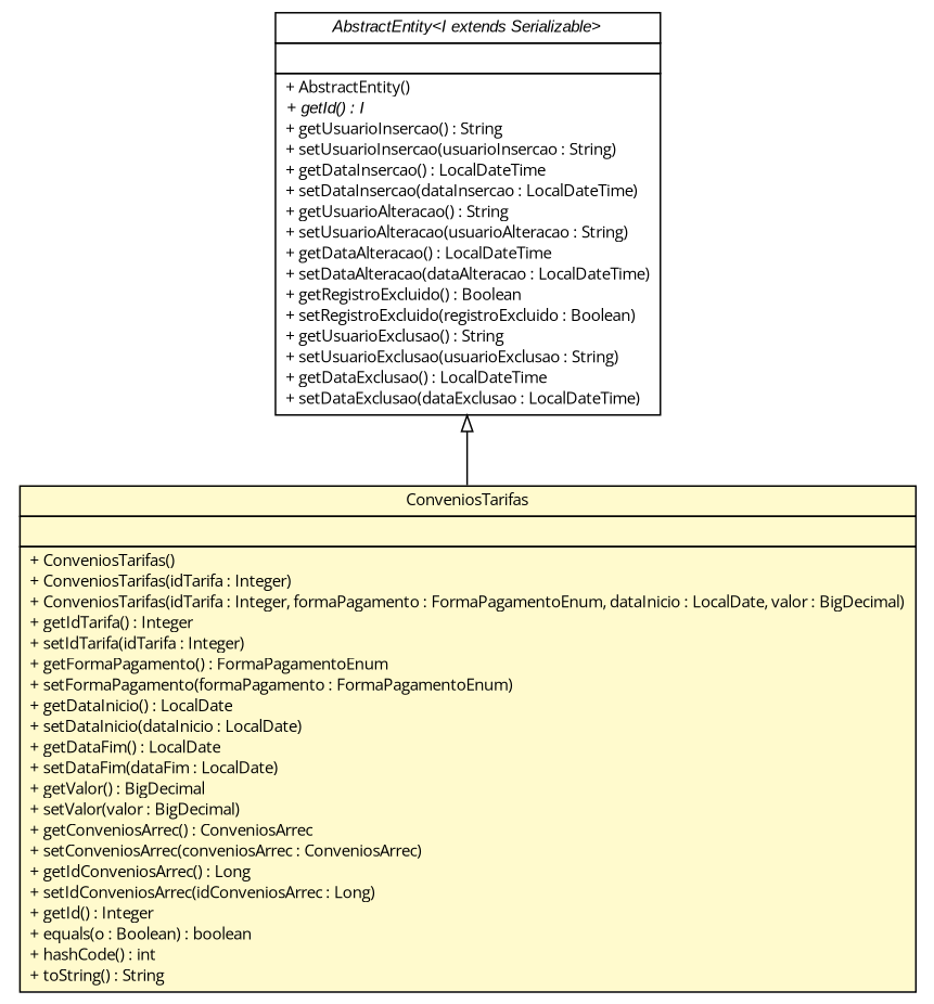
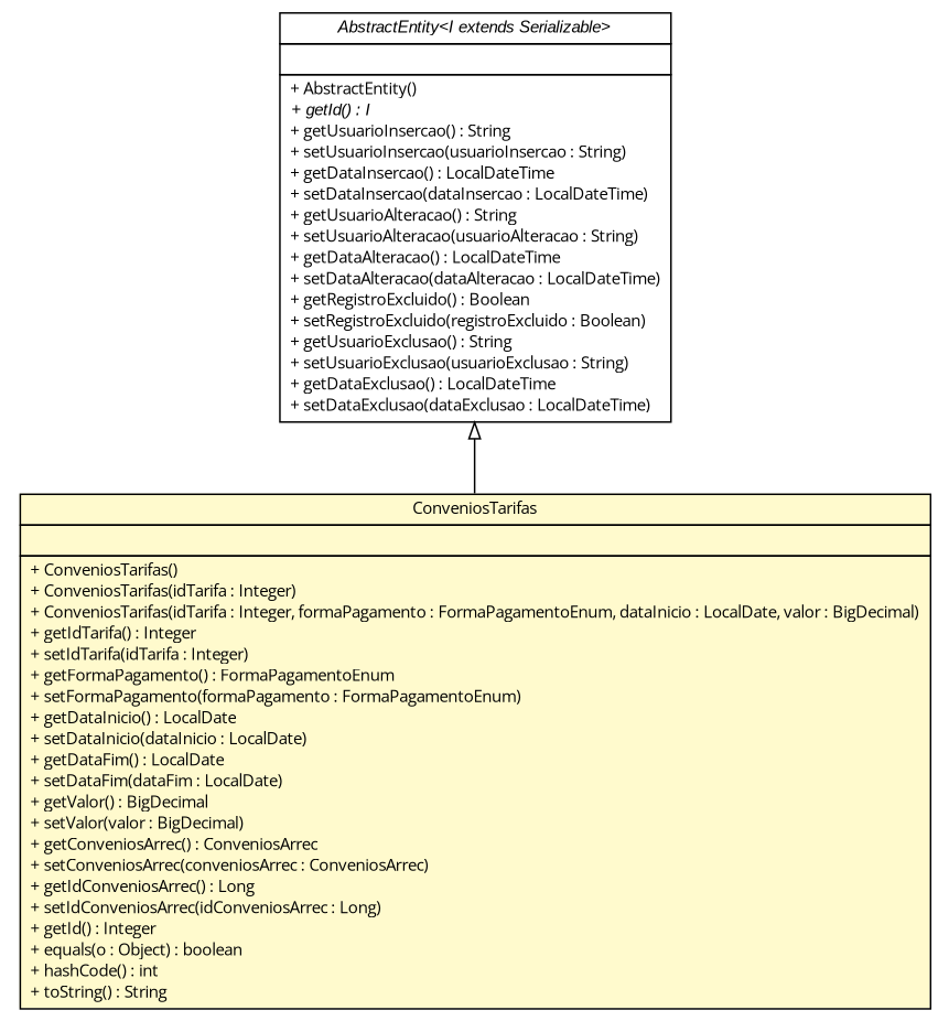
  digraph {
    nodesep=0.25
    ranksep=0.5
    fontname="Open Sans"
    node [fontcolor=black fontname="Open Sans" fontsize=10.0 shape=plaintext]
    n1 [label=<<table title="br.gov.to.sefaz.persistence.entity.AbstractEntity" border="0" cellborder="1" cellspacing="0" cellpadding="2" port="p" href="../../../../persistence/entity/AbstractEntity.html"> 		<tr><td><table border="0" cellspacing="0" cellpadding="1"> <tr><td align="center" balign="center"><font face="arial italic"> AbstractEntity&lt;I extends Serializable&gt; </font></td></tr> 		</table></td></tr> 		<tr><td><table border="0" cellspacing="0" cellpadding="1"> <tr><td align="left" balign="left">  </td></tr> 		</table></td></tr> 		<tr><td><table border="0" cellspacing="0" cellpadding="1"> <tr><td align="left" balign="left"> + AbstractEntity() </td></tr> <tr><td align="left" balign="left"><font face="arial italic" point-size="10.0"> + getId() : I </font></td></tr> <tr><td align="left" balign="left"> + getUsuarioInsercao() : String </td></tr> <tr><td align="left" balign="left"> + setUsuarioInsercao(usuarioInsercao : String) </td></tr> <tr><td align="left" balign="left"> + getDataInsercao() : LocalDateTime </td></tr> <tr><td align="left" balign="left"> + setDataInsercao(dataInsercao : LocalDateTime) </td></tr> <tr><td align="left" balign="left"> + getUsuarioAlteracao() : String </td></tr> <tr><td align="left" balign="left"> + setUsuarioAlteracao(usuarioAlteracao : String) </td></tr> <tr><td align="left" balign="left"> + getDataAlteracao() : LocalDateTime </td></tr> <tr><td align="left" balign="left"> + setDataAlteracao(dataAlteracao : LocalDateTime) </td></tr> <tr><td align="left" balign="left"> + getRegistroExcluido() : Boolean </td></tr> <tr><td align="left" balign="left"> + setRegistroExcluido(registroExcluido : Boolean) </td></tr> <tr><td align="left" balign="left"> + getUsuarioExclusao() : String </td></tr> <tr><td align="left" balign="left"> + setUsuarioExclusao(usuarioExclusao : String) </td></tr> <tr><td align="left" balign="left"> + getDataExclusao() : LocalDateTime </td></tr> <tr><td align="left" balign="left"> + setDataExclusao(dataExclusao : LocalDateTime) </td></tr> 		</table></td></tr> 		</table>>]
-   n2 [label=<<table title="br.gov.to.sefaz.arr.parametros.persistence.entity.ConveniosTarifas" border="0" cellborder="1" cellspacing="0" cellpadding="2" port="p" bgcolor="lemonChiffon" href="./ConveniosTarifas.html"> 		<tr><td><table border="0" cellspacing="0" cellpadding="1"> <tr><td align="center" balign="center"> ConveniosTarifas </td></tr> 		</table></td></tr> 		<tr><td><table border="0" cellspacing="0" cellpadding="1"> <tr><td align="left" balign="left">  </td></tr> 		</table></td></tr> 		<tr><td><table border="0" cellspacing="0" cellpadding="1"> <tr><td align="left" balign="left"> + ConveniosTarifas() </td></tr> <tr><td align="left" balign="left"> + ConveniosTarifas(idTarifa : Integer) </td></tr> <tr><td align="left" balign="left"> + ConveniosTarifas(idTarifa : Integer, formaPagamento : FormaPagamentoEnum, dataInicio : LocalDate, valor : BigDecimal) </td></tr> <tr><td align="left" balign="left"> + getIdTarifa() : Integer </td></tr> <tr><td align="left" balign="left"> + setIdTarifa(idTarifa : Integer) </td></tr> <tr><td align="left" balign="left"> + getFormaPagamento() : FormaPagamentoEnum </td></tr> <tr><td align="left" balign="left"> + setFormaPagamento(formaPagamento : FormaPagamentoEnum) </td></tr> <tr><td align="left" balign="left"> + getDataInicio() : LocalDate </td></tr> <tr><td align="left" balign="left"> + setDataInicio(dataInicio : LocalDate) </td></tr> <tr><td align="left" balign="left"> + getDataFim() : LocalDate </td></tr> <tr><td align="left" balign="left"> + setDataFim(dataFim : LocalDate) </td></tr> <tr><td align="left" balign="left"> + getValor() : BigDecimal </td></tr> <tr><td align="left" balign="left"> + setValor(valor : BigDecimal) </td></tr> <tr><td align="left" balign="left"> + getConveniosArrec() : ConveniosArrec </td></tr> <tr><td align="left" balign="left"> + setConveniosArrec(conveniosArrec : ConveniosArrec) </td></tr> <tr><td align="left" balign="left"> + getIdConveniosArrec() : Long </td></tr> <tr><td align="left" balign="left"> + setIdConveniosArrec(idConveniosArrec : Long) </td></tr> <tr><td align="left" balign="left"> + getId() : Integer </td></tr> <tr><td align="left" balign="left"> + equals(o : Boolean) : boolean </td></tr> <tr><td align="left" balign="left"> + hashCode() : int </td></tr> <tr><td align="left" balign="left"> + toString() : String </td></tr> 		</table></td></tr> 		</table>>]
+   n2 [label=<<table title="br.gov.to.sefaz.arr.parametros.persistence.entity.ConveniosTarifas" border="0" cellborder="1" cellspacing="0" cellpadding="2" port="p" bgcolor="lemonChiffon" href="./ConveniosTarifas.html"> 		<tr><td><table border="0" cellspacing="0" cellpadding="1"> <tr><td align="center" balign="center"> ConveniosTarifas </td></tr> 		</table></td></tr> 		<tr><td><table border="0" cellspacing="0" cellpadding="1"> <tr><td align="left" balign="left">  </td></tr> 		</table></td></tr> 		<tr><td><table border="0" cellspacing="0" cellpadding="1"> <tr><td align="left" balign="left"> + ConveniosTarifas() </td></tr> <tr><td align="left" balign="left"> + ConveniosTarifas(idTarifa : Integer) </td></tr> <tr><td align="left" balign="left"> + ConveniosTarifas(idTarifa : Integer, formaPagamento : FormaPagamentoEnum, dataInicio : LocalDate, valor : BigDecimal) </td></tr> <tr><td align="left" balign="left"> + getIdTarifa() : Integer </td></tr> <tr><td align="left" balign="left"> + setIdTarifa(idTarifa : Integer) </td></tr> <tr><td align="left" balign="left"> + getFormaPagamento() : FormaPagamentoEnum </td></tr> <tr><td align="left" balign="left"> + setFormaPagamento(formaPagamento : FormaPagamentoEnum) </td></tr> <tr><td align="left" balign="left"> + getDataInicio() : LocalDate </td></tr> <tr><td align="left" balign="left"> + setDataInicio(dataInicio : LocalDate) </td></tr> <tr><td align="left" balign="left"> + getDataFim() : LocalDate </td></tr> <tr><td align="left" balign="left"> + setDataFim(dataFim : LocalDate) </td></tr> <tr><td align="left" balign="left"> + getValor() : BigDecimal </td></tr> <tr><td align="left" balign="left"> + setValor(valor : BigDecimal) </td></tr> <tr><td align="left" balign="left"> + getConveniosArrec() : ConveniosArrec </td></tr> <tr><td align="left" balign="left"> + setConveniosArrec(conveniosArrec : ConveniosArrec) </td></tr> <tr><td align="left" balign="left"> + getIdConveniosArrec() : Long </td></tr> <tr><td align="left" balign="left"> + setIdConveniosArrec(idConveniosArrec : Long) </td></tr> <tr><td align="left" balign="left"> + getId() : Integer </td></tr> <tr><td align="left" balign="left"> + equals(o : Object) : boolean </td></tr> <tr><td align="left" balign="left"> + hashCode() : int </td></tr> <tr><td align="left" balign="left"> + toString() : String </td></tr> 		</table></td></tr> 		</table>>]
    n1 -> n2 [arrowtail=empty dir=back fontname="Open Sans" fontsize=10 headport=p labelfontname=arial labelfontsize=10 tailport=p]
  }
